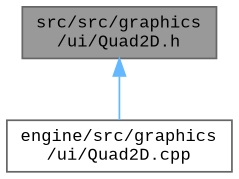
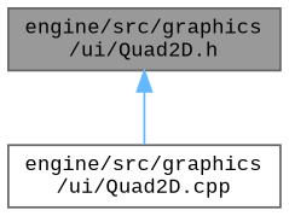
  digraph {
    fontname="Liberation Mono"
    node [fontname="Liberation Mono" fontsize=10 shape=box style=filled]
-   n1 [color=gray40 fillcolor=grey60 fontcolor=black height=0.2 label="src/src/graphics\l/ui/Quad2D.h" width=0.4]
+   n1 [color=gray40 fillcolor=grey60 fontcolor=black height=0.2 label="engine/src/graphics\l/ui/Quad2D.h" width=0.4]
    n2 [color=grey40 fillcolor=white height=0.2 label="engine/src/graphics\l/ui/Quad2D.cpp" width=0.4]
    n1 -> n2 [color=steelblue1 dir=back fontname="Liberation Mono" fontsize=10 labelfontname=Helvetica labelfontsize=10 style=solid]
  }
